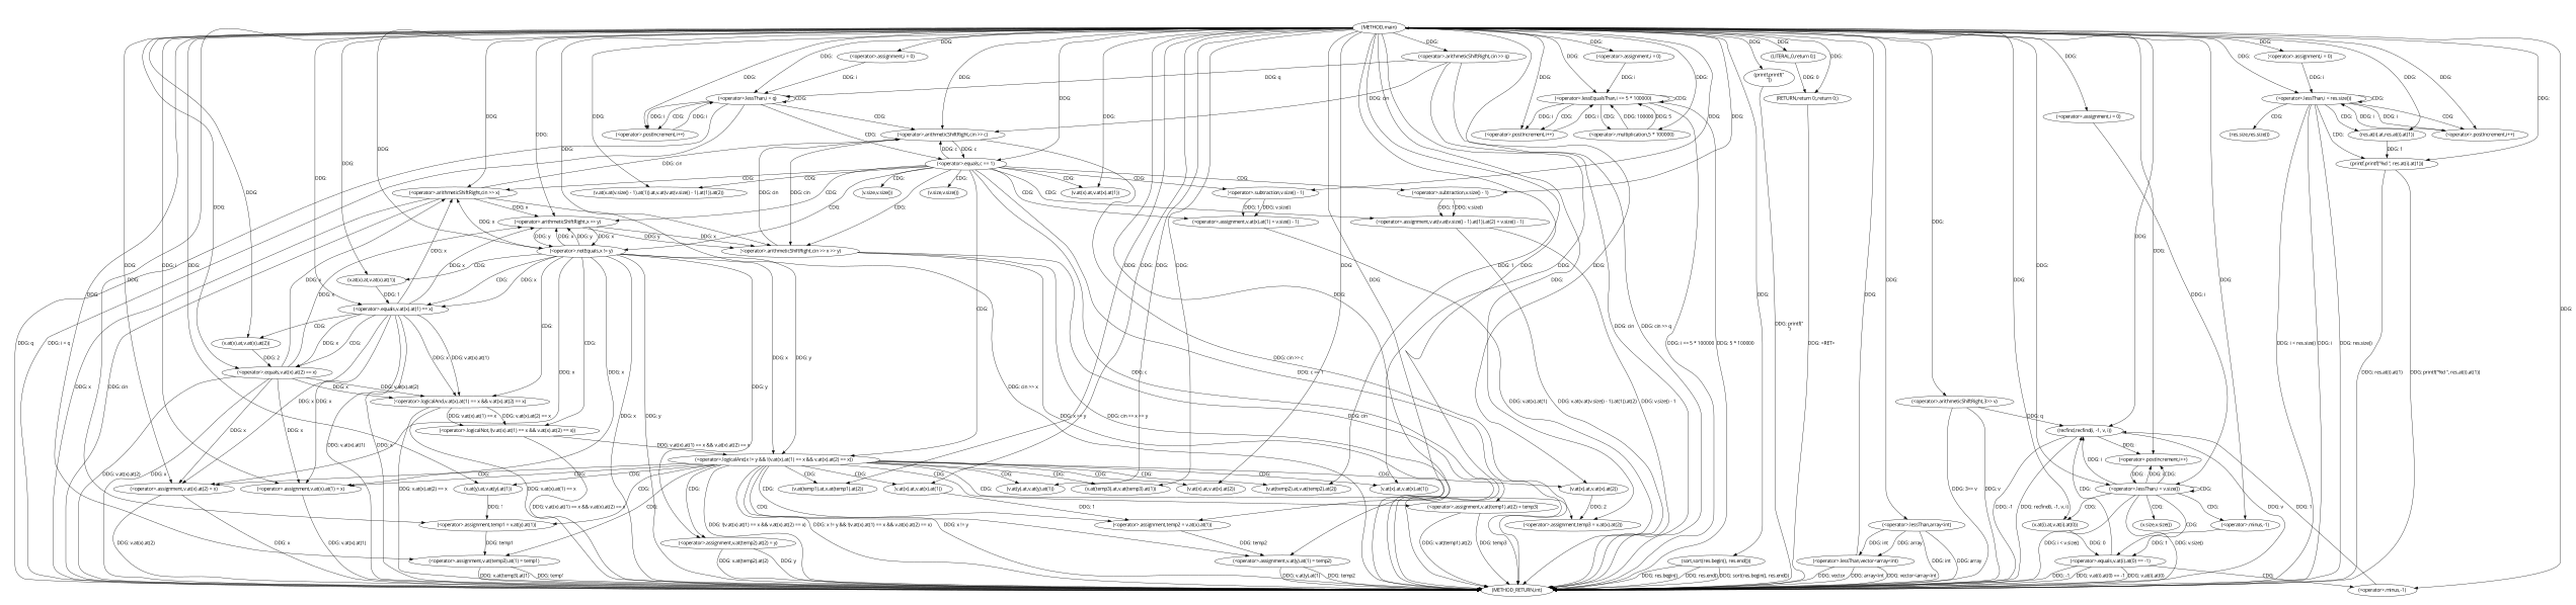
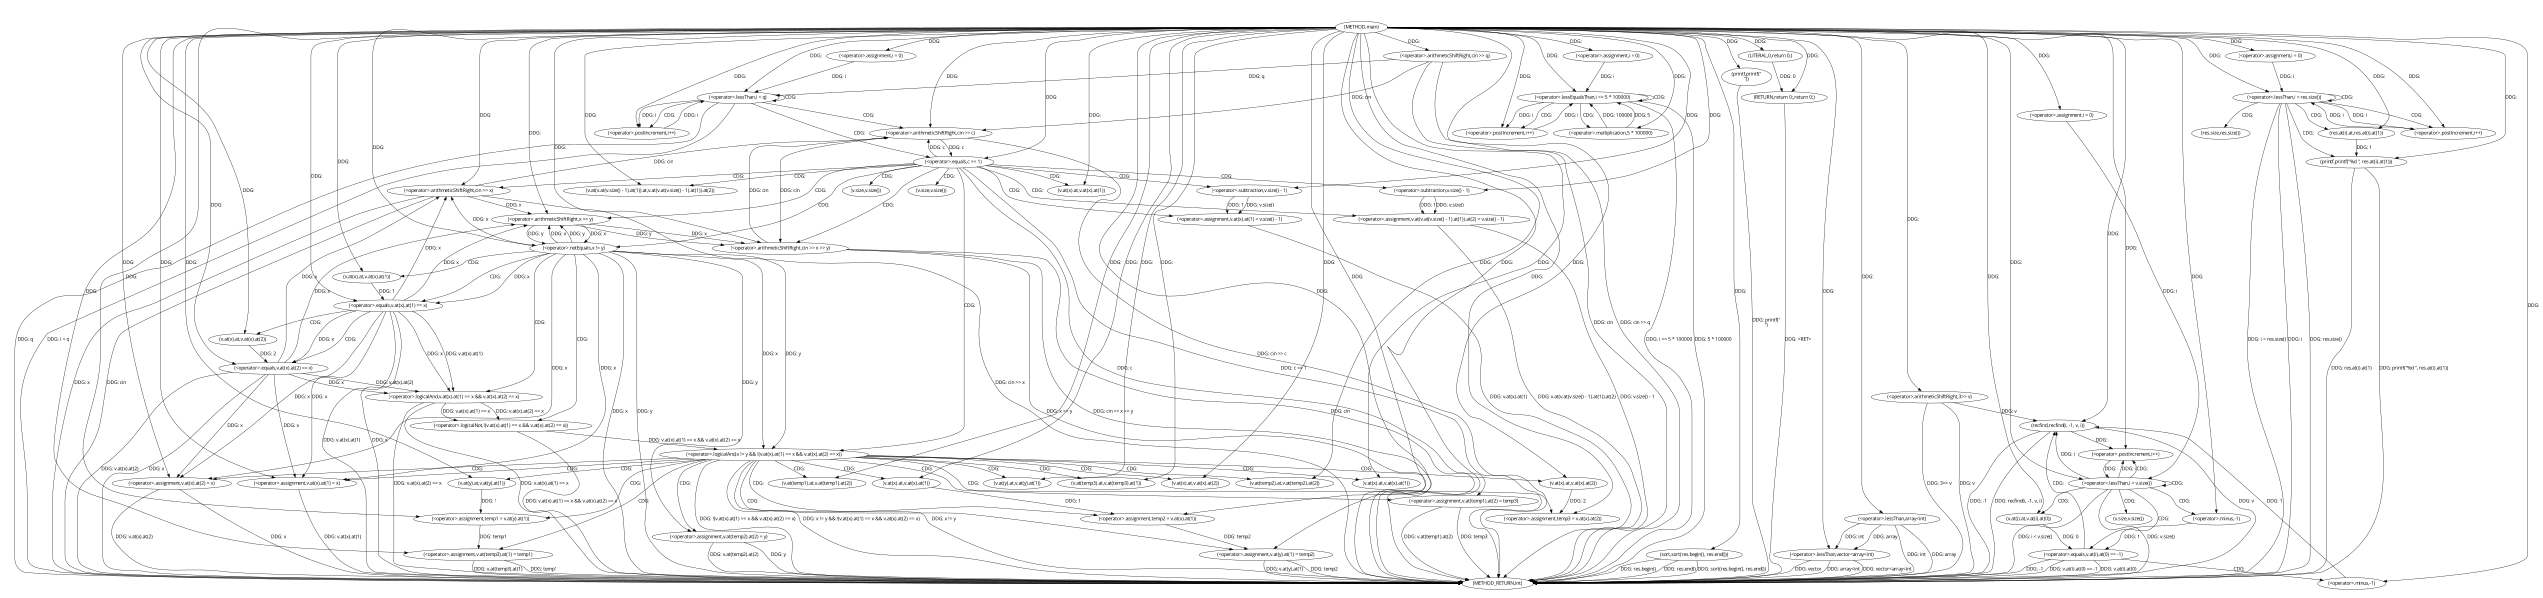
  digraph {
    fontname="Open Sans"
    node [fontname="Open Sans"]
    edge [fontname="Open Sans"]
    n1 [label="(METHOD,main)"]
    n2 [label="(<operator>.arithmeticShiftRight,cin >> q)"]
    n3 [label="(sort,sort(res.begin(), res.end()))"]
    n4 [label="(printf,printf(\"\n\"))"]
    n5 [label="(RETURN,return 0;,return 0;)"]
    n6 [label="(<operator>.lessThan,vector<array<int)"]
    n7 [label="(<operator>.arithmeticShiftRight,3>> v)"]
    n8 [label="(<operator>.assignment,i = 0)"]
    n9 [label="(<operator>.lessEqualsThan,i <= 5 * 100000)"]
    n10 [label="(<operator>.postIncrement,i++)"]
    n11 [label="(<operator>.assignment,i = 0)"]
    n12 [label="(<operator>.lessThan,i < q)"]
    n13 [label="(<operator>.postIncrement,i++)"]
    n14 [label="(<operator>.assignment,i = 0)"]
    n15 [label="(<operator>.lessThan,i < v.size())"]
    n16 [label="(<operator>.postIncrement,i++)"]
    n17 [label="(<operator>.assignment,i = 0)"]
    n18 [label="(<operator>.lessThan,i < res.size())"]
    n19 [label="(<operator>.postIncrement,i++)"]
    n20 [label="(LITERAL,0,return 0;)"]
    n21 [label="(<operator>.arithmeticShiftRight,cin >> c)"]
    n22 [label="(printf,printf(\"%d \", res.at(i).at(1)))"]
    n23 [label="(<operator>.lessThan,array<int)"]
    n24 [label="(<operator>.multiplication,5 * 100000)"]
    n25 [label="(<operator>.equals,c == 1)"]
    n26 [label="(<operator>.arithmeticShiftRight,cin >> x)"]
    n27 [label="(recfind,recfind(i, -1, v, i))"]
    n28 [label="(res.at(i).at,res.at(i).at(1))"]
    n29 [label="(<operator>.arithmeticShiftRight,cin >> x >> y)"]
    n30 [label="(v.at(i).at,v.at(i).at(0))"]
    n31 [label="(<operator>.minus,-1)"]
    n32 [label="(v.at(x).at,v.at(x).at(1))"]
    n33 [label="(<operator>.subtraction,v.size() - 1)"]
    n34 [label="(v.at(v.at(v.size() - 1).at(1)).at,v.at(v.at(v.size() - 1).at(1)).at(2))"]
    n35 [label="(<operator>.subtraction,v.size() - 1)"]
    n36 [label="(<operator>.minus,-1)"]
    n37 [label="(<operator>.arithmeticShiftRight,x >> y)"]
    n38 [label="(<operator>.assignment,temp1 = v.at(y).at(1))"]
    n39 [label="(<operator>.assignment,temp2 = v.at(x).at(1))"]
    n40 [label="(<operator>.assignment,temp3 = v.at(x).at(2))"]
    n41 [label="(<operator>.assignment,v.at(temp1).at(2) = temp3)"]
    n42 [label="(<operator>.assignment,v.at(y).at(1) = temp2)"]
    n43 [label="(<operator>.assignment,v.at(temp3).at(1) = temp1)"]
    n44 [label="(<operator>.assignment,v.at(x).at(1) = x)"]
    n45 [label="(<operator>.assignment,v.at(x).at(2) = x)"]
    n46 [label="(<operator>.notEquals,x != y)"]
    n47 [label="(v.at(y).at,v.at(y).at(1))"]
    n48 [label="(v.at(x).at,v.at(x).at(1))"]
    n49 [label="(v.at(x).at,v.at(x).at(2))"]
    n50 [label="(v.at(temp1).at,v.at(temp1).at(2))"]
    n51 [label="(v.at(y).at,v.at(y).at(1))"]
    n52 [label="(v.at(temp3).at,v.at(temp3).at(1))"]
    n53 [label="(v.at(temp2).at,v.at(temp2).at(2))"]
    n54 [label="(v.at(x).at,v.at(x).at(1))"]
    n55 [label="(v.at(x).at,v.at(x).at(2))"]
    n56 [label="(<operator>.equals,v.at(x).at(1) == x)"]
    n57 [label="(<operator>.equals,v.at(x).at(2) == x)"]
    n58 [label="(v.at(x).at,v.at(x).at(1))"]
    n59 [label="(v.at(x).at,v.at(x).at(2))"]
    n60 [label="(METHOD_RETURN,int)"]
    n61 [label="(<operator>.equals,v.at(i).at(0) == -1)"]
    n62 [label="(v.size,v.size())"]
    n63 [label="(res.size,res.size())"]
    n64 [label="(<operator>.assignment,v.at(x).at(1) = v.size() - 1)"]
    n65 [label="(<operator>.assignment,v.at(v.at(v.size() - 1).at(1)).at(2) = v.size() - 1)"]
    n66 [label="(<operator>.logicalAnd,x != y && !(v.at(x).at(1) == x && v.at(x).at(2) == x))"]
    n67 [label="(v.size,v.size())"]
    n68 [label="(v.size,v.size())"]
    n69 [label="(<operator>.assignment,v.at(temp2).at(2) = y)"]
    n70 [label="(<operator>.logicalNot,!(v.at(x).at(1) == x && v.at(x).at(2) == x))"]
    n71 [label="(<operator>.logicalAnd,v.at(x).at(1) == x && v.at(x).at(2) == x)"]
    n1 -> n2 [label="DDG: "]
    n1 -> n3 [label="DDG: "]
    n1 -> n4 [label="DDG: "]
    n1 -> n5 [label="DDG: "]
-   n6 -> n1 [label="DDG: "]
+   n1 -> n6 [label="DDG: "]
    n1 -> n7 [label="DDG: "]
    n1 -> n8 [label="DDG: "]
    n1 -> n9 [label="DDG: "]
    n1 -> n10 [label="DDG: "]
    n1 -> n11 [label="DDG: "]
    n1 -> n12 [label="DDG: "]
    n1 -> n13 [label="DDG: "]
    n1 -> n14 [label="DDG: "]
    n1 -> n15 [label="DDG: "]
    n1 -> n16 [label="DDG: "]
    n1 -> n17 [label="DDG: "]
    n1 -> n18 [label="DDG: "]
    n1 -> n19 [label="DDG: "]
    n1 -> n20 [label="DDG: "]
    n1 -> n21 [label="DDG: "]
    n1 -> n22 [label="DDG: "]
    n1 -> n23 [label="DDG: "]
    n1 -> n24 [label="DDG: "]
    n1 -> n25 [label="DDG: "]
    n1 -> n26 [label="DDG: "]
    n1 -> n27 [label="DDG: "]
    n1 -> n28 [label="DDG: "]
    n1 -> n29 [label="DDG: "]
    n1 -> n30 [label="DDG: "]
    n1 -> n31 [label="DDG: "]
    n1 -> n32 [label="DDG: "]
    n1 -> n33 [label="DDG: "]
    n1 -> n34 [label="DDG: "]
    n1 -> n35 [label="DDG: "]
    n1 -> n36 [label="DDG: "]
    n1 -> n37 [label="DDG: "]
    n1 -> n38 [label="DDG: "]
    n1 -> n39 [label="DDG: "]
    n1 -> n40 [label="DDG: "]
    n1 -> n41 [label="DDG: "]
    n1 -> n42 [label="DDG: "]
    n1 -> n43 [label="DDG: "]
-   n1 -> n44 [label="DDG: i"]
+   n1 -> n44 [label="DDG: "]
    n1 -> n45 [label="DDG: "]
    n1 -> n46 [label="DDG: "]
    n1 -> n47 [label="DDG: "]
    n1 -> n48 [label="DDG: "]
    n1 -> n49 [label="DDG: "]
    n1 -> n50 [label="DDG: "]
    n1 -> n51 [label="DDG: "]
    n1 -> n52 [label="DDG: "]
-   n1 -> n53 [label="DDG: 1"]
+   n1 -> n53 [label="DDG: "]
    n1 -> n54 [label="DDG: "]
    n1 -> n55 [label="DDG: "]
    n1 -> n56 [label="DDG: "]
    n1 -> n57 [label="DDG: "]
    n1 -> n58 [label="DDG: "]
    n1 -> n59 [label="DDG: "]
    n2 -> n12 [label="DDG: q"]
    n2 -> n21 [label="DDG: cin"]
    n2 -> n60 [label="DDG: cin"]
    n2 -> n60 [label="DDG: cin >> q"]
    n3 -> n60 [label="DDG: res.begin()"]
    n3 -> n60 [label="DDG: res.end()"]
    n3 -> n60 [label="DDG: sort(res.begin(), res.end())"]
    n4 -> n60 [label="DDG: printf(\"\n\")"]
    n5 -> n60 [label="DDG: <RET>"]
    n6 -> n60 [label="DDG: array<int"]
    n6 -> n60 [label="DDG: vector<array<int"]
    n6 -> n60 [label="DDG: vector"]
-   n7 -> n27 [label="DDG: q"]
+   n7 -> n27 [label="DDG: v"]
    n7 -> n60 [label="DDG: v"]
    n7 -> n60 [label="DDG: 3>> v"]
    n8 -> n9 [label="DDG: i"]
    n9 -> n9 [label="CDG: "]
    n9 -> n10 [label="DDG: i"]
    n9 -> n10 [label="CDG: "]
    n9 -> n24 [label="CDG: "]
    n9 -> n60 [label="DDG: 5 * 100000"]
    n9 -> n60 [label="DDG: i <= 5 * 100000"]
    n10 -> n9 [label="DDG: i"]
    n11 -> n12 [label="DDG: i"]
    n12 -> n12 [label="CDG: "]
    n12 -> n13 [label="DDG: i"]
    n12 -> n13 [label="CDG: "]
    n12 -> n21 [label="CDG: "]
    n12 -> n25 [label="CDG: "]
    n12 -> n60 [label="DDG: q"]
    n12 -> n60 [label="DDG: i < q"]
    n13 -> n12 [label="DDG: i"]
    n14 -> n15 [label="DDG: i"]
    n15 -> n15 [label="CDG: "]
    n15 -> n16 [label="DDG: i"]
    n15 -> n16 [label="CDG: "]
    n15 -> n27 [label="DDG: i"]
    n15 -> n30 [label="CDG: "]
    n15 -> n31 [label="CDG: "]
    n15 -> n60 [label="DDG: v.size()"]
    n15 -> n60 [label="DDG: i < v.size()"]
    n15 -> n61 [label="CDG: "]
    n15 -> n62 [label="CDG: "]
    n16 -> n15 [label="DDG: i"]
    n17 -> n18 [label="DDG: i"]
    n18 -> n18 [label="CDG: "]
    n18 -> n19 [label="DDG: i"]
    n18 -> n19 [label="CDG: "]
    n18 -> n22 [label="CDG: "]
    n18 -> n28 [label="CDG: "]
    n18 -> n60 [label="DDG: i"]
    n18 -> n60 [label="DDG: res.size()"]
    n18 -> n60 [label="DDG: i < res.size()"]
    n18 -> n63 [label="CDG: "]
    n19 -> n18 [label="DDG: i"]
    n20 -> n5 [label="DDG: 0"]
    n21 -> n25 [label="DDG: c"]
    n21 -> n29 [label="DDG: cin"]
    n21 -> n60 [label="DDG: cin >> c"]
    n22 -> n60 [label="DDG: res.at(i).at(1)"]
    n22 -> n60 [label="DDG: printf(\"%d \", res.at(i).at(1))"]
    n23 -> n6 [label="DDG: array"]
    n23 -> n6 [label="DDG: int"]
    n23 -> n60 [label="DDG: array"]
    n23 -> n60 [label="DDG: int"]
    n24 -> n9 [label="DDG: 100000"]
    n24 -> n9 [label="DDG: 5"]
    n25 -> n21 [label="DDG: c"]
    n25 -> n26 [label="CDG: "]
    n25 -> n29 [label="CDG: "]
    n25 -> n32 [label="CDG: "]
    n25 -> n33 [label="CDG: "]
    n25 -> n34 [label="CDG: "]
    n25 -> n35 [label="CDG: "]
    n25 -> n37 [label="CDG: "]
    n25 -> n46 [label="CDG: "]
    n25 -> n60 [label="DDG: c"]
    n25 -> n60 [label="DDG: c == 1"]
    n25 -> n64 [label="CDG: "]
    n25 -> n65 [label="CDG: "]
    n25 -> n66 [label="CDG: "]
    n25 -> n67 [label="CDG: "]
    n25 -> n68 [label="CDG: "]
    n26 -> n21 [label="DDG: cin"]
    n26 -> n37 [label="DDG: x"]
    n26 -> n60 [label="DDG: cin"]
    n26 -> n60 [label="DDG: x"]
    n26 -> n60 [label="DDG: cin >> x"]
    n27 -> n16 [label="DDG: i"]
    n27 -> n60 [label="DDG: -1"]
    n27 -> n60 [label="DDG: v"]
    n27 -> n60 [label="DDG: recfind(i, -1, v, i)"]
    n28 -> n22 [label="DDG: 1"]
    n29 -> n21 [label="DDG: cin"]
    n29 -> n60 [label="DDG: cin"]
    n29 -> n60 [label="DDG: x >> y"]
    n29 -> n60 [label="DDG: cin >> x >> y"]
    n30 -> n61 [label="DDG: 0"]
    n31 -> n61 [label="DDG: 1"]
    n33 -> n64 [label="DDG: 1"]
    n33 -> n64 [label="DDG: v.size()"]
    n35 -> n65 [label="DDG: 1"]
    n35 -> n65 [label="DDG: v.size()"]
    n36 -> n27 [label="DDG: 1"]
    n37 -> n29 [label="DDG: x"]
    n37 -> n29 [label="DDG: y"]
    n37 -> n46 [label="DDG: x"]
    n37 -> n46 [label="DDG: y"]
    n38 -> n43 [label="DDG: temp1"]
    n39 -> n42 [label="DDG: temp2"]
    n41 -> n60 [label="DDG: v.at(temp1).at(2)"]
    n41 -> n60 [label="DDG: temp3"]
    n42 -> n60 [label="DDG: v.at(y).at(1)"]
    n42 -> n60 [label="DDG: temp2"]
    n43 -> n60 [label="DDG: v.at(temp3).at(1)"]
    n43 -> n60 [label="DDG: temp1"]
    n44 -> n60 [label="DDG: v.at(x).at(1)"]
    n45 -> n60 [label="DDG: v.at(x).at(2)"]
    n45 -> n60 [label="DDG: x"]
    n46 -> n26 [label="DDG: x"]
    n46 -> n37 [label="DDG: x"]
    n46 -> n37 [label="DDG: y"]
    n46 -> n44 [label="DDG: x"]
    n46 -> n45 [label="DDG: x"]
    n46 -> n56 [label="DDG: x"]
    n46 -> n56 [label="CDG: "]
    n46 -> n58 [label="CDG: "]
    n46 -> n60 [label="DDG: x"]
    n46 -> n60 [label="DDG: y"]
    n46 -> n66 [label="DDG: y"]
    n46 -> n66 [label="DDG: x"]
    n46 -> n69 [label="DDG: y"]
    n46 -> n70 [label="CDG: "]
    n46 -> n71 [label="CDG: "]
    n47 -> n38 [label="DDG: 1"]
    n48 -> n39 [label="DDG: 1"]
    n49 -> n40 [label="DDG: 2"]
    n56 -> n26 [label="DDG: x"]
    n56 -> n37 [label="DDG: x"]
    n56 -> n44 [label="DDG: x"]
    n56 -> n45 [label="DDG: x"]
    n56 -> n57 [label="DDG: x"]
    n56 -> n57 [label="CDG: "]
    n56 -> n59 [label="CDG: "]
    n56 -> n60 [label="DDG: v.at(x).at(1)"]
    n56 -> n60 [label="DDG: x"]
    n56 -> n71 [label="DDG: v.at(x).at(1)"]
    n56 -> n71 [label="DDG: x"]
    n57 -> n26 [label="DDG: x"]
    n57 -> n37 [label="DDG: x"]
    n57 -> n44 [label="DDG: x"]
    n57 -> n45 [label="DDG: x"]
    n57 -> n60 [label="DDG: v.at(x).at(2)"]
    n57 -> n60 [label="DDG: x"]
    n57 -> n71 [label="DDG: v.at(x).at(2)"]
    n57 -> n71 [label="DDG: x"]
    n58 -> n56 [label="DDG: 1"]
    n59 -> n57 [label="DDG: 2"]
    n61 -> n27 [label="CDG: "]
    n61 -> n36 [label="CDG: "]
    n61 -> n60 [label="DDG: v.at(i).at(0)"]
    n61 -> n60 [label="DDG: -1"]
    n61 -> n60 [label="DDG: v.at(i).at(0) == -1"]
    n64 -> n60 [label="DDG: v.at(x).at(1)"]
    n65 -> n60 [label="DDG: v.at(v.at(v.size() - 1).at(1)).at(2)"]
    n65 -> n60 [label="DDG: v.size() - 1"]
    n66 -> n38 [label="CDG: "]
    n66 -> n39 [label="CDG: "]
    n66 -> n40 [label="CDG: "]
    n66 -> n41 [label="CDG: "]
    n66 -> n42 [label="CDG: "]
    n66 -> n43 [label="CDG: "]
    n66 -> n44 [label="CDG: "]
    n66 -> n45 [label="CDG: "]
    n66 -> n47 [label="CDG: "]
    n66 -> n48 [label="CDG: "]
    n66 -> n49 [label="CDG: "]
    n66 -> n50 [label="CDG: "]
    n66 -> n51 [label="CDG: "]
    n66 -> n52 [label="CDG: "]
    n66 -> n53 [label="CDG: "]
    n66 -> n54 [label="CDG: "]
    n66 -> n55 [label="CDG: "]
    n66 -> n60 [label="DDG: x != y"]
    n66 -> n60 [label="DDG: !(v.at(x).at(1) == x && v.at(x).at(2) == x)"]
    n66 -> n60 [label="DDG: x != y && !(v.at(x).at(1) == x && v.at(x).at(2) == x)"]
    n66 -> n69 [label="CDG: "]
    n69 -> n60 [label="DDG: v.at(temp2).at(2)"]
    n69 -> n60 [label="DDG: y"]
    n70 -> n60 [label="DDG: v.at(x).at(1) == x && v.at(x).at(2) == x"]
    n70 -> n66 [label="DDG: v.at(x).at(1) == x && v.at(x).at(2) == x"]
    n71 -> n60 [label="DDG: v.at(x).at(1) == x"]
    n71 -> n60 [label="DDG: v.at(x).at(2) == x"]
    n71 -> n70 [label="DDG: v.at(x).at(2) == x"]
    n71 -> n70 [label="DDG: v.at(x).at(1) == x"]
  }
